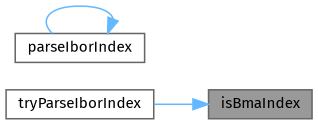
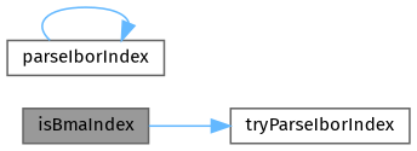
  digraph {
    fontname="Fira Sans"
    rankdir=LR
    node [color=grey40 fillcolor=white fontname="Fira Sans" fontsize=10 shape=box style=filled]
    edge [color=steelblue1 fontname="Fira Sans" fontsize=10 labelfontname=Helvetica labelfontsize=10 style=solid]
    n1 [color=gray40 fillcolor=grey60 fontcolor=black height=0.2 label=isBmaIndex width=0.4]
    n2 [height=0.2 label=tryParseIborIndex width=0.4]
    n3 [height=0.2 label=parseIborIndex width=0.4]
-   n2 -> n1
+   n1 -> n2
    n3 -> n3
  }
